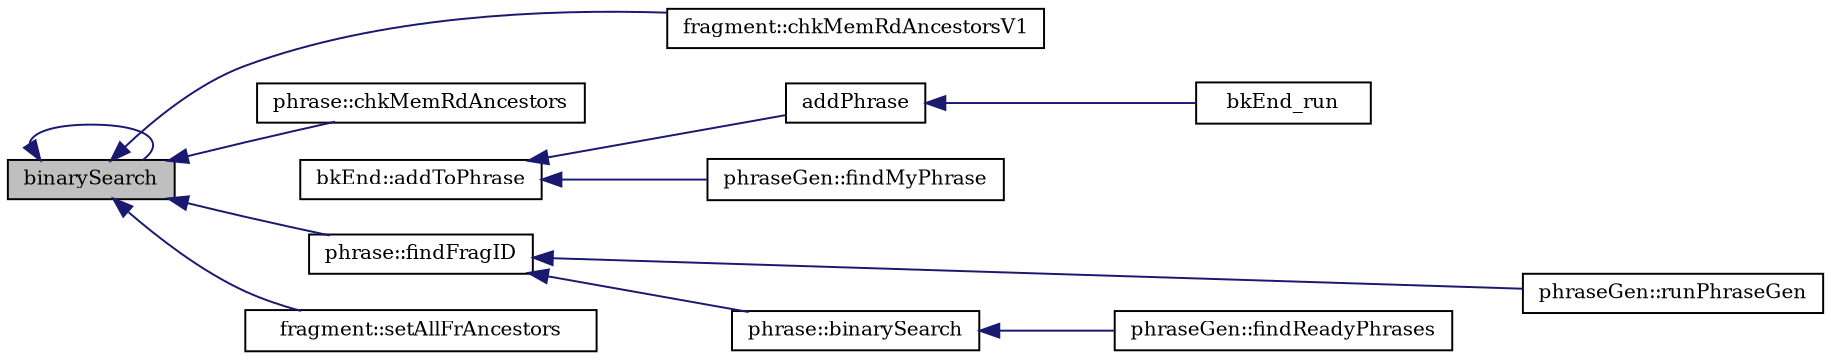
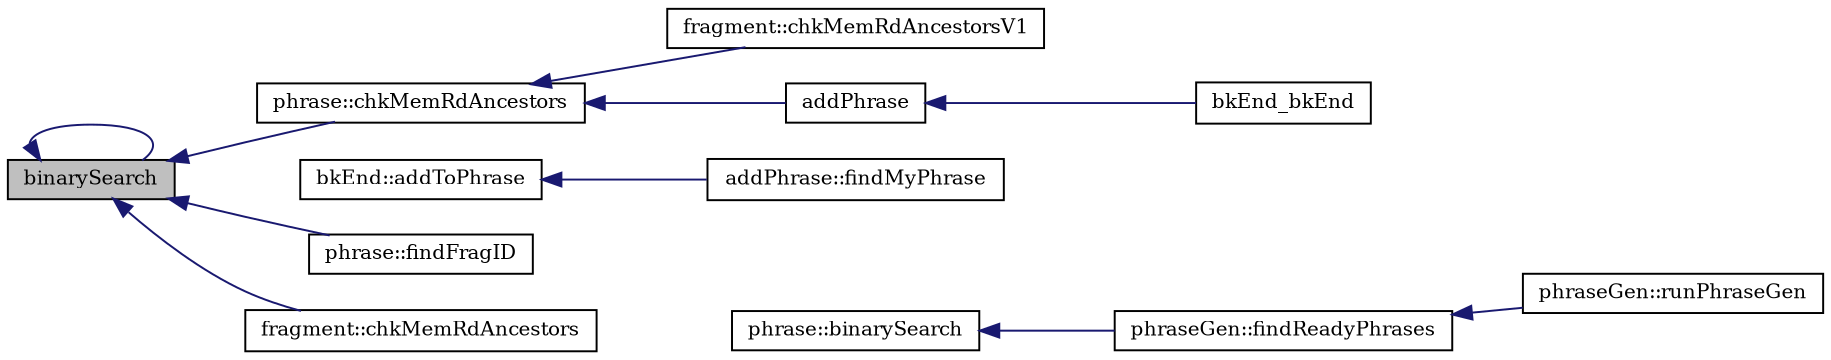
  digraph {
    fontname="DejaVu Serif"
    rankdir=LR
    node [color=black fillcolor=white fontname="DejaVu Serif" fontsize=10 shape=record style=filled]
    edge [color=midnightblue dir=back fontname="DejaVu Serif" fontsize=10 labelfontname=Helvetica labelfontsize=10 style=solid]
    n1 [fillcolor=grey75 fontcolor=black height=0.2 label=binarySearch width=0.4]
    n2 [height=0.2 label="phrase::chkMemRdAncestors" width=0.4]
    n3 [height=0.2 label="fragment::chkMemRdAncestorsV1" width=0.4]
    n4 [height=0.2 label="phrase::findFragID" width=0.4]
-   n5 [height=0.2 label="fragment::setAllFrAncestors" width=0.4]
+   n5 [height=0.2 label="fragment::chkMemRdAncestors" width=0.4]
    n6 [height=0.2 label="phrase::binarySearch" width=0.4]
    n7 [height=0.2 label="phraseGen::findReadyPhrases" width=0.4]
    n8 [height=0.2 label="phraseGen::runPhraseGen" width=0.4]
    n9 [height=0.2 label="bkEnd::addToPhrase" width=0.4]
    n10 [height=0.2 label=addPhrase width=0.4]
-   n11 [height=0.2 label="phraseGen::findMyPhrase" width=0.4]
-   n12 [height=0.2 label=bkEnd_run width=0.4]
+   n11 [height=0.2 label="addPhrase::findMyPhrase" width=0.4]
+   n12 [height=0.2 label=bkEnd_bkEnd width=0.4]
    n1 -> n1
    n1 -> n2
-   n1 -> n3
+   n2 -> n3
    n1 -> n4
    n1 -> n5
-   n4 -> n6
    n6 -> n7
-   n4 -> n8
-   n9 -> n10
+   n7 -> n8
+   n2 -> n10
    n9 -> n11
    n10 -> n12
  }
